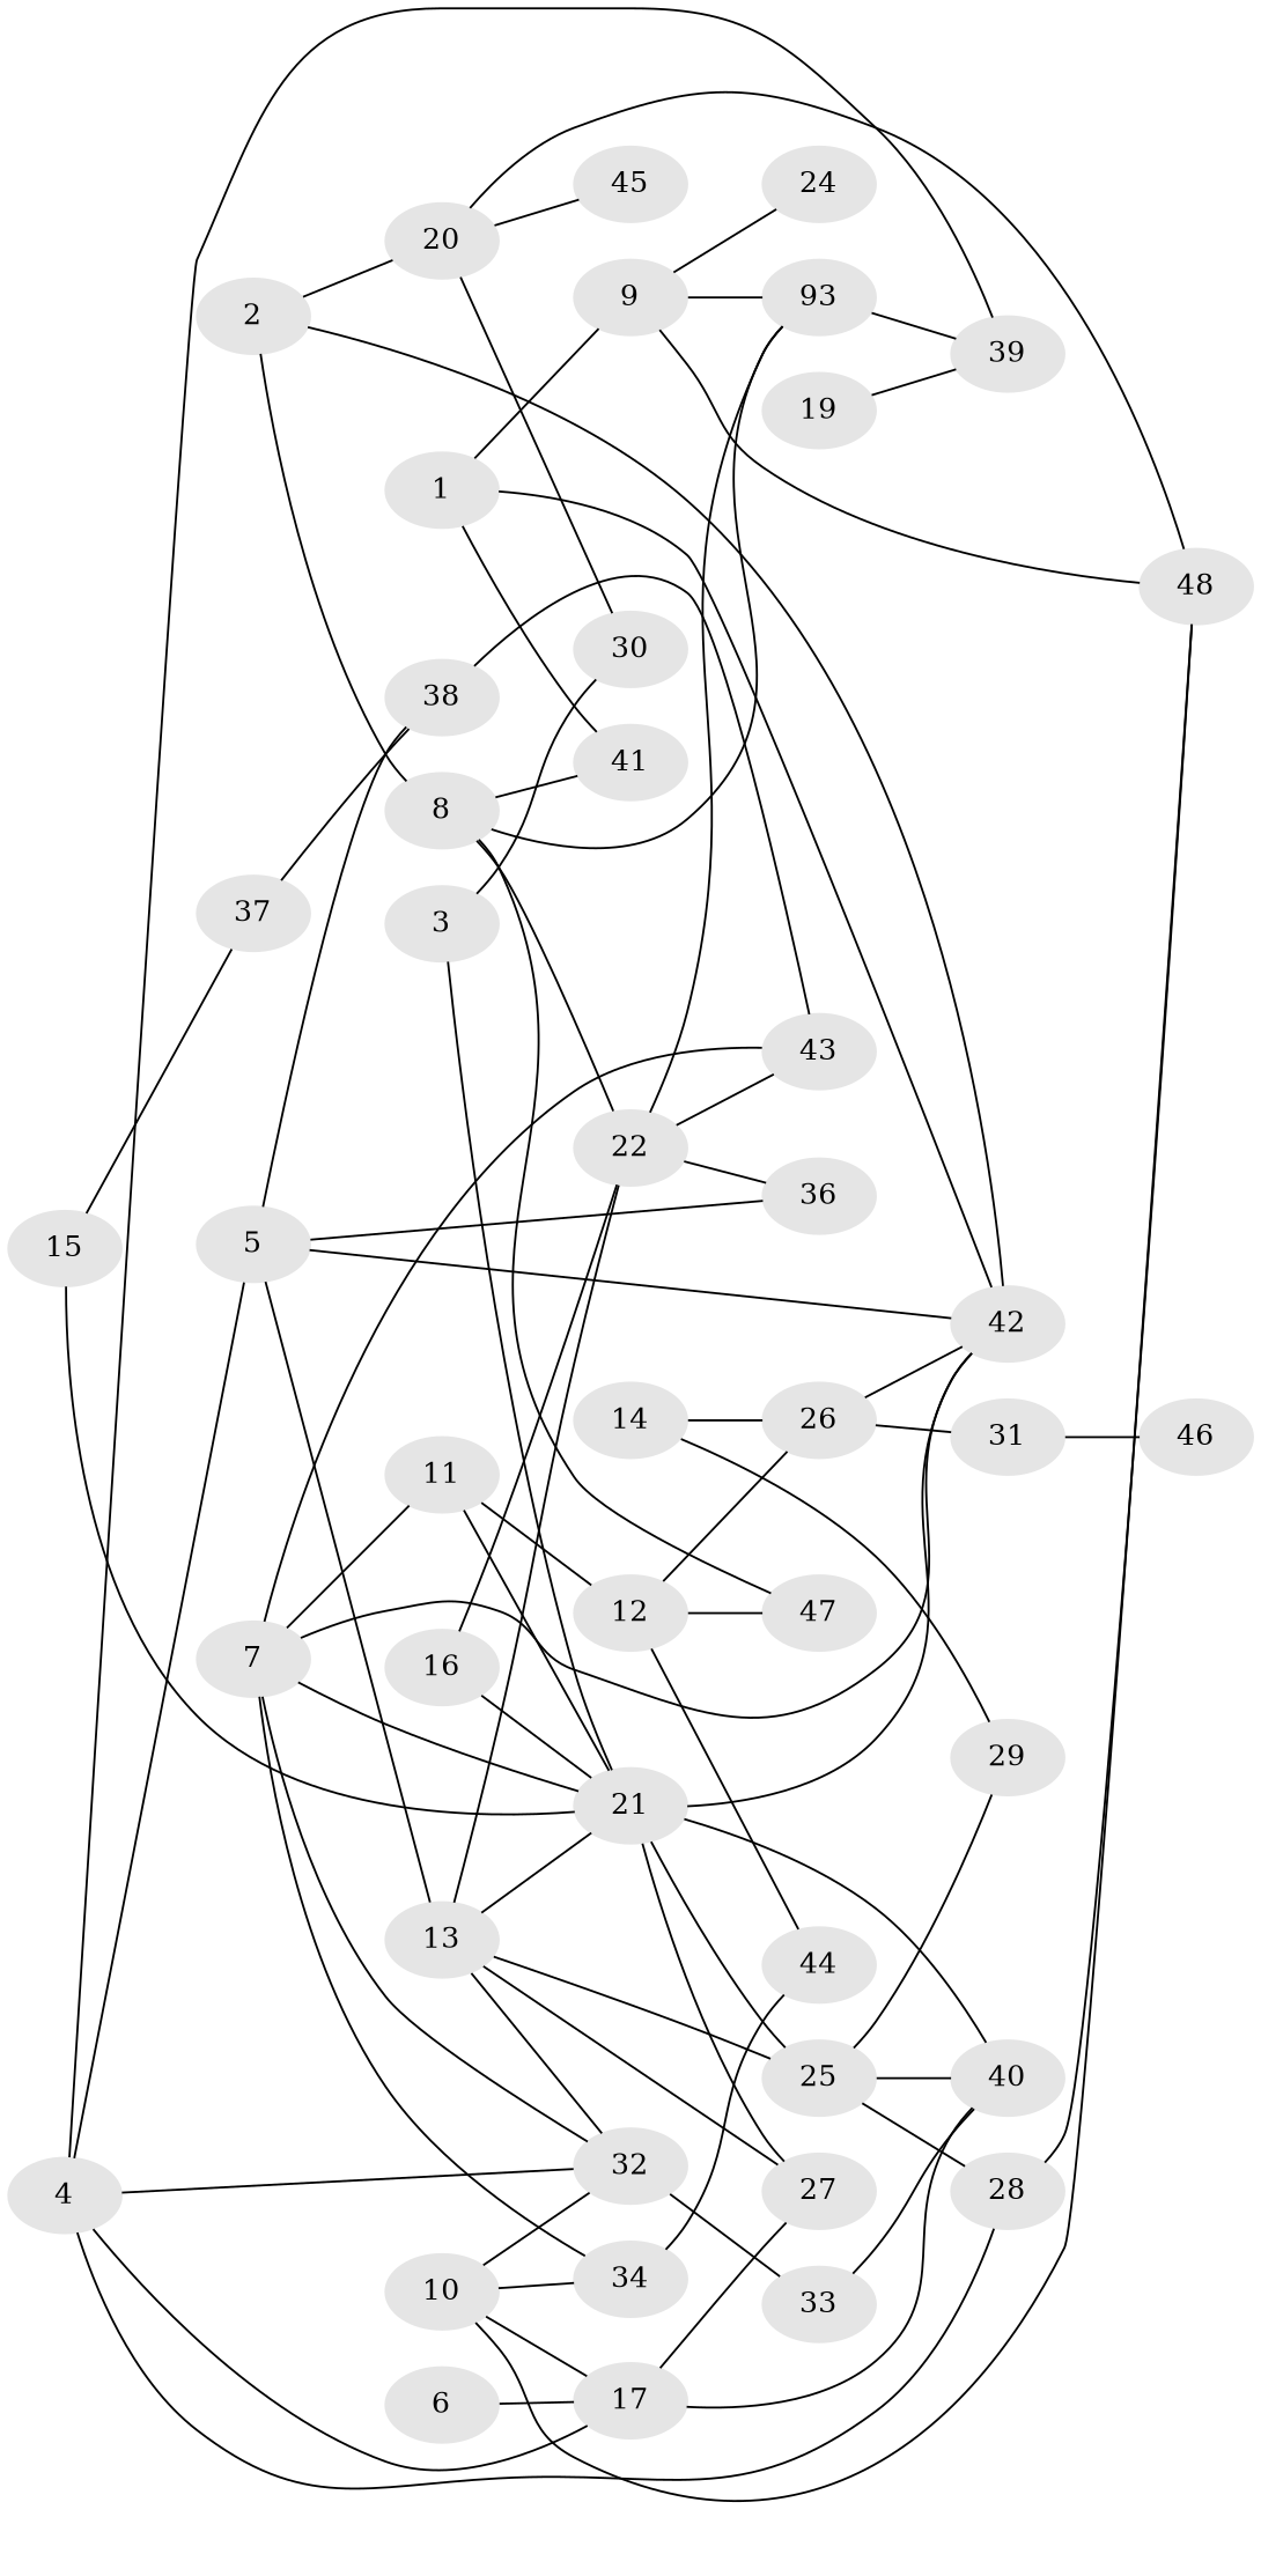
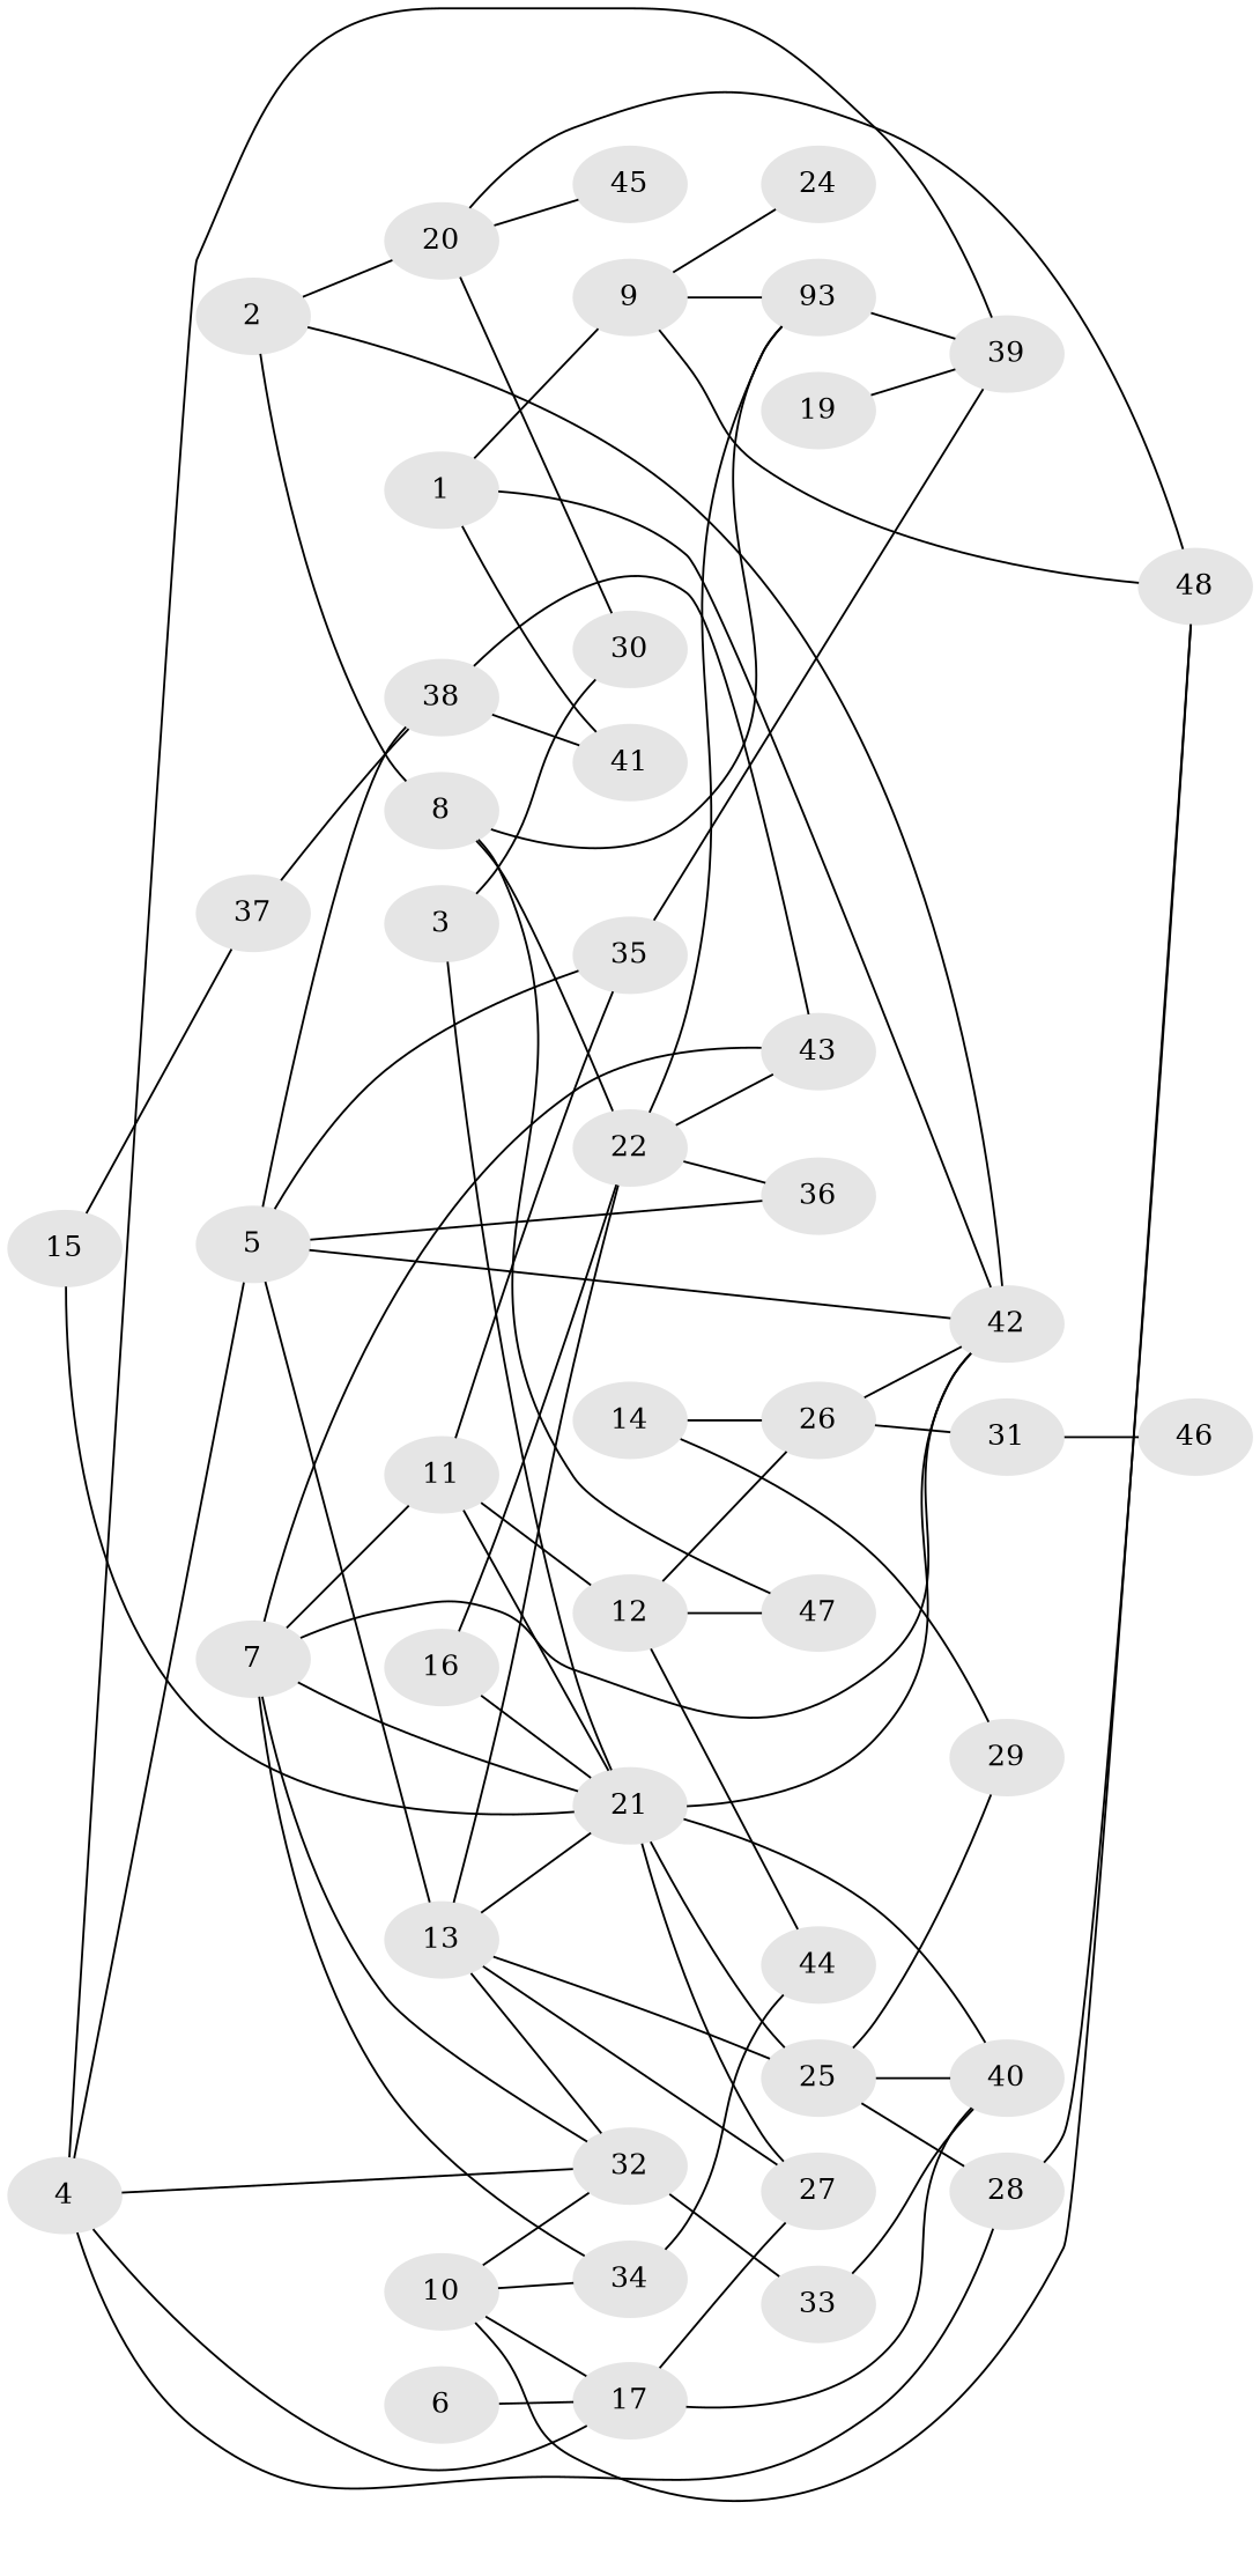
  graph {
    rankdir=LR
    node [color=gray90 style=filled]
    edge [weight=1.0]
    1
    9
    41
    42
    n5 [label=93]
    24
    48
    2
    8
    20
    22
    47
    30
    45
    3
    21
    27
    25
    40
    4
    5
    17
    28
    32
    39
    13
+   35
    36
    38
    33
    43
    6
    7
    11
    34
    12
    44
    10
    26
    31
    29
    14
    15
    37
    16
    19
    46
    1 -- 9
    1 -- 41
    1 -- 42
    9 -- n5
    9 -- 24
    9 -- 48
    n5 -- 39
    2 -- 42
    2 -- 8
    2 -- 20 [weight=2.0]
    8 -- n5
    8 -- 22
    8 -- 47
    20 -- 48 [weight=2.0]
    20 -- 30
    20 -- 45
    22 -- n5
    22 -- 36
    22 -- 43
    3 -- 30
    3 -- 21
    21 -- 42
    21 -- 27
    21 -- 25
    21 -- 40
    25 -- 40
    25 -- 28
    25 -- 29
    4 -- 5
    4 -- 17
    4 -- 28
    4 -- 32
    4 -- 39
    5 -- 42
    5 -- 13
+   5 -- 35 [weight=2.0]
    5 -- 36
    5 -- 38
    17 -- 27
    17 -- 40
    28 -- 48
    32 -- 33
    13 -- 22
    13 -- 21
    13 -- 27
    13 -- 25
    13 -- 32
-   8 -- 41
+   35 -- 39
+   38 -- 41
    38 -- 43
    33 -- 40
    6 -- 17
    7 -- 42
    7 -- 21
    7 -- 32
    7 -- 43
    7 -- 11
    7 -- 34
    11 -- 21 [weight=2.0]
+   11 -- 35
    11 -- 12
    34 -- 44
    12 -- 47
    12 -- 44
    12 -- 26
    10 -- 48
    10 -- 17
    10 -- 32
    10 -- 34
    26 -- 42
    26 -- 31
    31 -- 46
    14 -- 26
    14 -- 29
    15 -- 21
    15 -- 37
    37 -- 38
    16 -- 22
    16 -- 21
    19 -- 39
  }
